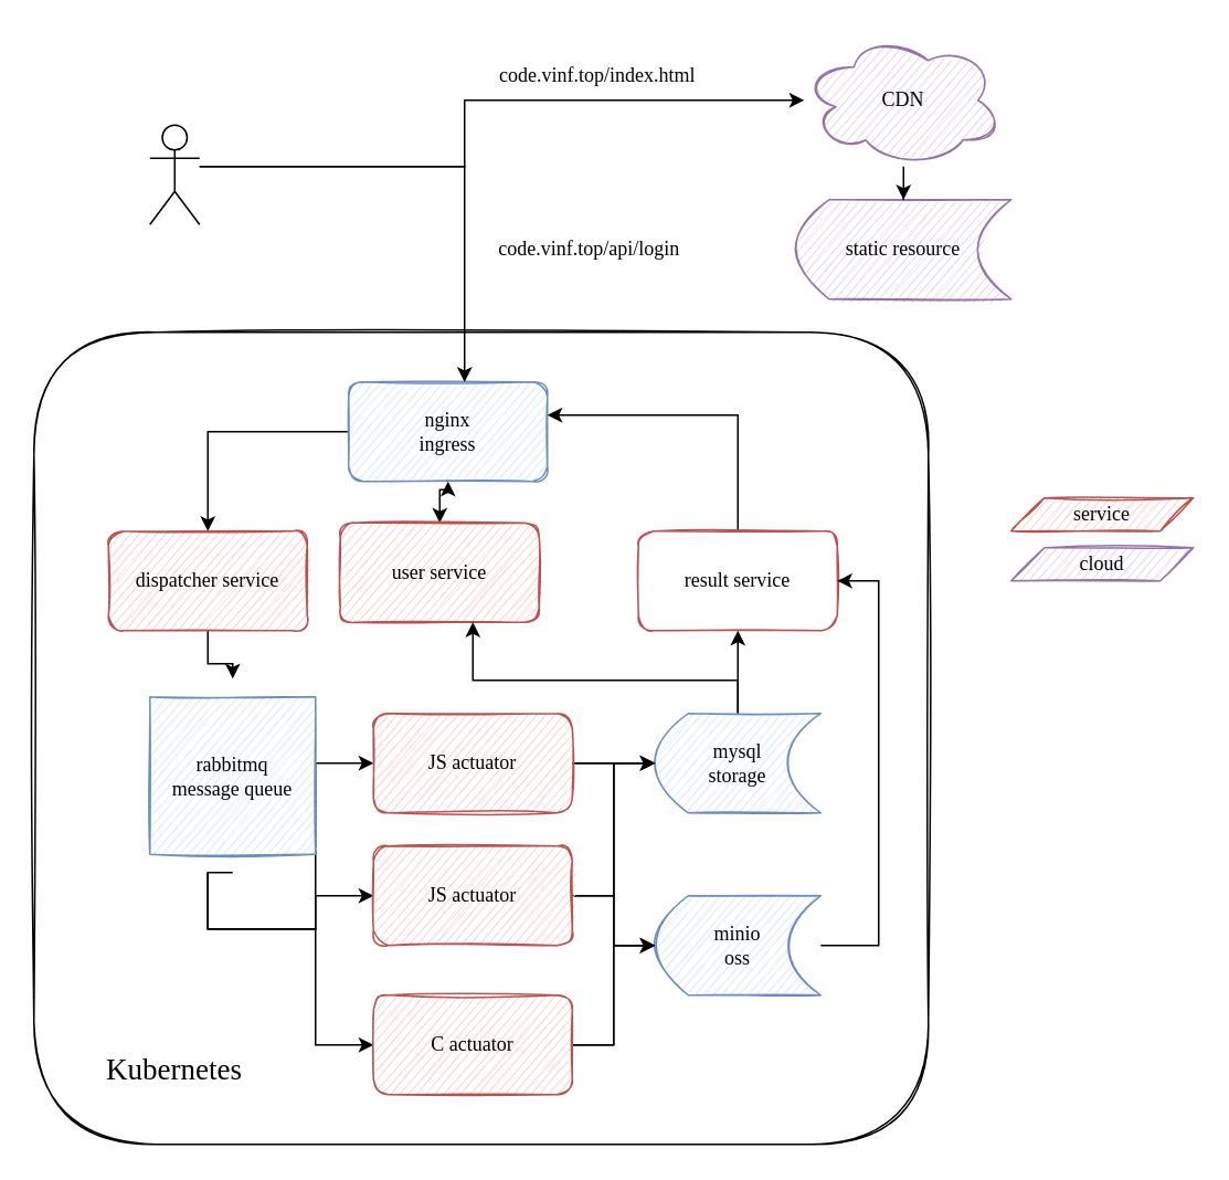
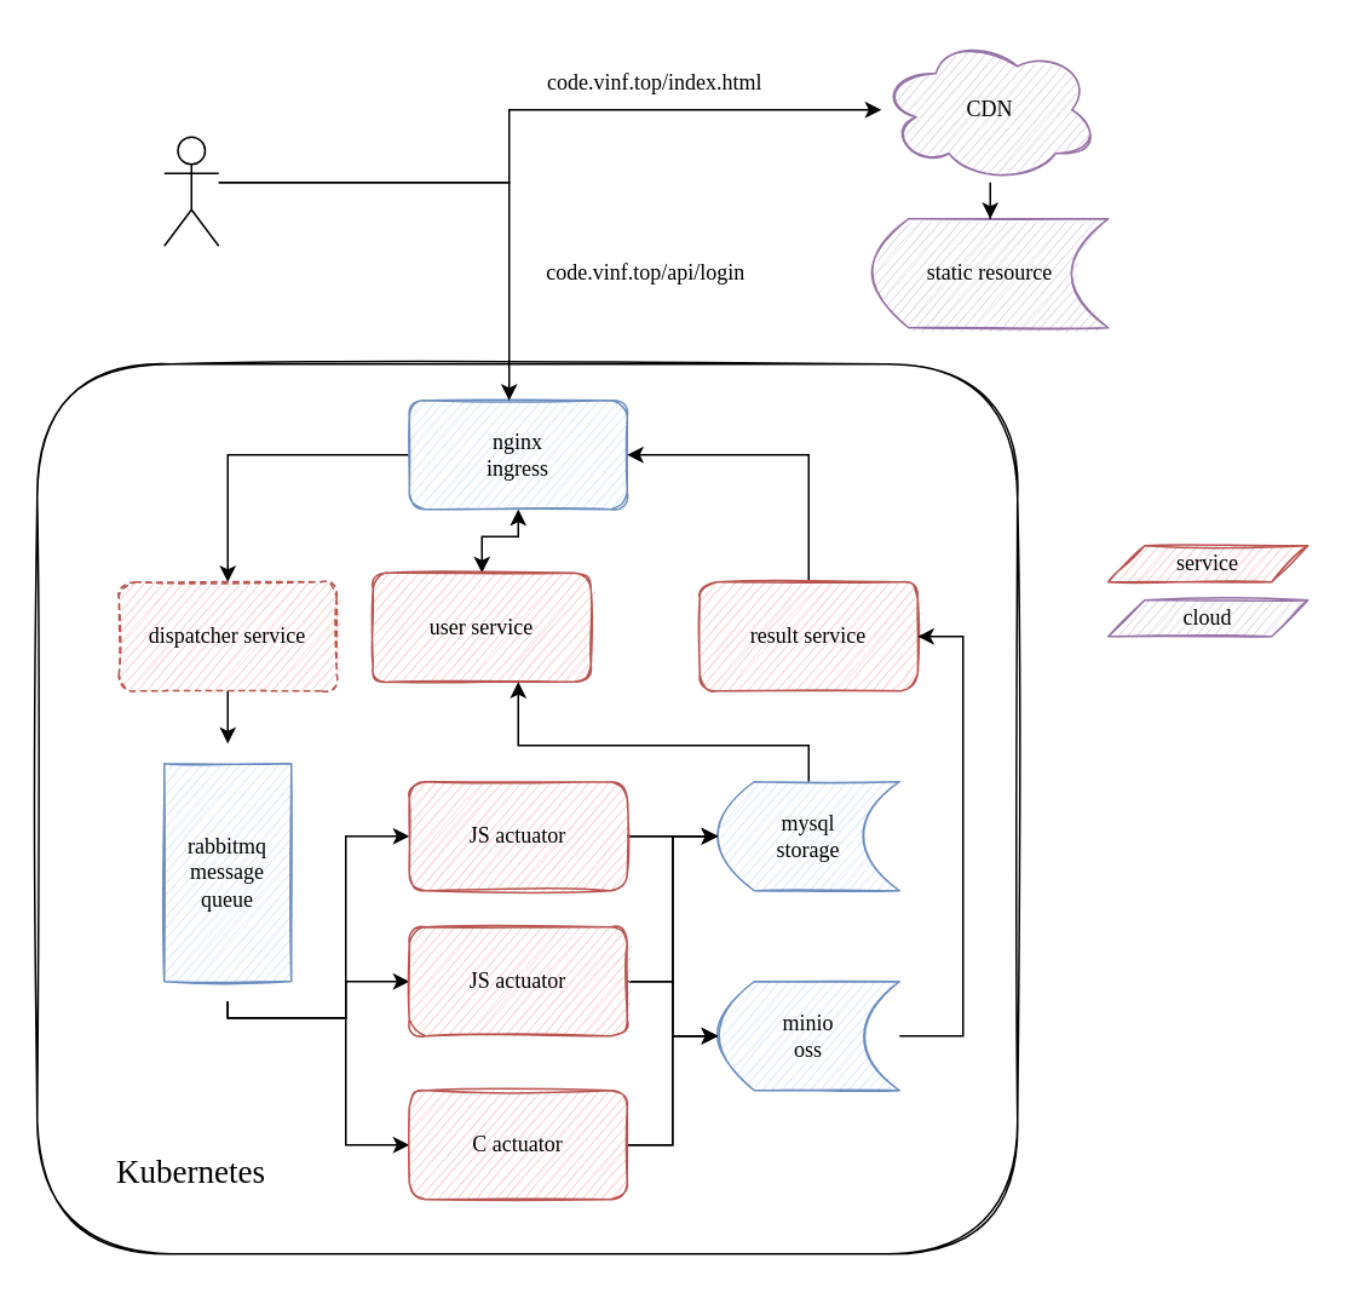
  <mxCell id="0" />
  <mxCell id="1" parent="0" />
  <mxCell id="2" value="" style="rounded=1;whiteSpace=wrap;html=1;shadow=0;sketch=1;fontFamily=Comic Sans MS;" vertex="1" parent="1"><mxGeometry x="20" y="200" width="540" height="490" as="geometry" /></mxCell>
  <mxCell id="3" style="edgeStyle=orthogonalEdgeStyle;rounded=0;orthogonalLoop=1;jettySize=auto;html=1;fontFamily=Comic Sans MS;" parent="1" source="4" target="11" edge="1"><mxGeometry relative="1" as="geometry" /></mxCell>
- <mxCell id="4" value="nginx&lt;br&gt;ingress" style="rounded=1;whiteSpace=wrap;html=1;fillColor=#dae8fc;strokeColor=#6c8ebf;fillStyle=hatch;sketch=1;fontFamily=Comic Sans MS;" parent="1" vertex="1"><mxGeometry x="210" y="230" width="120" height="60" as="geometry" /></mxCell>
+ <mxCell id="4" value="nginx&lt;br&gt;ingress" style="rounded=1;whiteSpace=wrap;html=1;fillColor=#dae8fc;strokeColor=#6c8ebf;fillStyle=hatch;sketch=1;fontFamily=Comic Sans MS;" parent="1" vertex="1"><mxGeometry x="225" y="220" width="120" height="60" as="geometry" /></mxCell>
  <mxCell id="5" style="edgeStyle=orthogonalEdgeStyle;rounded=0;orthogonalLoop=1;jettySize=auto;html=1;fontFamily=Comic Sans MS;" parent="1" source="7" target="4" edge="1"><mxGeometry relative="1" as="geometry"><Array as="points"><mxPoint x="280" y="100" /></Array></mxGeometry></mxCell>
  <mxCell id="6" style="edgeStyle=orthogonalEdgeStyle;rounded=0;orthogonalLoop=1;jettySize=auto;html=1;fontFamily=Comic Sans MS;fontSize=18;" edge="1" parent="1" source="7" target="23"><mxGeometry relative="1" as="geometry"><Array as="points"><mxPoint x="280" y="100" /><mxPoint x="280" y="60" /></Array></mxGeometry></mxCell>
  <mxCell id="7" value="" style="shape=umlActor;verticalLabelPosition=bottom;verticalAlign=top;html=1;outlineConnect=0;fontFamily=Comic Sans MS;" parent="1" vertex="1"><mxGeometry x="90" y="75" width="30" height="60" as="geometry" /></mxCell>
  <mxCell id="8" value="" style="edgeStyle=orthogonalEdgeStyle;rounded=0;orthogonalLoop=1;jettySize=auto;html=1;startArrow=classic;startFill=1;fontFamily=Comic Sans MS;" parent="1" source="9" target="4" edge="1"><mxGeometry relative="1" as="geometry" /></mxCell>
  <mxCell id="9" value="user service" style="rounded=1;whiteSpace=wrap;html=1;sketch=1;fillColor=#f8cecc;strokeColor=#b85450;fontFamily=Comic Sans MS;" parent="1" vertex="1"><mxGeometry x="205" y="315" width="120" height="60" as="geometry" /></mxCell>
  <mxCell id="10" value="" style="edgeStyle=orthogonalEdgeStyle;rounded=0;orthogonalLoop=1;jettySize=auto;html=1;fontFamily=Comic Sans MS;" parent="1" source="11" target="21" edge="1"><mxGeometry relative="1" as="geometry" /></mxCell>
- <mxCell id="11" value="dispatcher service" style="rounded=1;whiteSpace=wrap;html=1;sketch=1;fillColor=#f8cecc;strokeColor=#b85450;fontFamily=Comic Sans MS;" parent="1" vertex="1"><mxGeometry x="65" y="320" width="120" height="60" as="geometry" /></mxCell>
+ <mxCell id="11" value="dispatcher service" style="rounded=1;whiteSpace=wrap;html=1;sketch=1;fillColor=#f8cecc;strokeColor=#b85450;fontFamily=Comic Sans MS;dashed=1;" parent="1" vertex="1"><mxGeometry x="65" y="320" width="120" height="60" as="geometry" /></mxCell>
  <mxCell id="12" style="edgeStyle=orthogonalEdgeStyle;rounded=0;orthogonalLoop=1;jettySize=auto;html=1;startArrow=none;startFill=0;fontFamily=Comic Sans MS;" parent="1" source="13" target="4" edge="1"><mxGeometry relative="1" as="geometry"><Array as="points"><mxPoint x="445" y="250" /></Array></mxGeometry></mxCell>
- <mxCell id="13" value="result service" style="rounded=1;whiteSpace=wrap;html=1;sketch=1;fillColor=#ffffff;strokeColor=#b85450;fontFamily=Comic Sans MS;" parent="1" vertex="1"><mxGeometry x="385" y="320" width="120" height="60" as="geometry" /></mxCell>
+ <mxCell id="13" value="result service" style="rounded=1;whiteSpace=wrap;html=1;sketch=1;fillColor=#f8cecc;strokeColor=#b85450;fontFamily=Comic Sans MS;" parent="1" vertex="1"><mxGeometry x="385" y="320" width="120" height="60" as="geometry" /></mxCell>
  <mxCell id="14" style="edgeStyle=orthogonalEdgeStyle;rounded=0;orthogonalLoop=1;jettySize=auto;html=1;startArrow=none;startFill=0;fontFamily=Comic Sans MS;" parent="1" source="16" target="9" edge="1"><mxGeometry relative="1" as="geometry"><Array as="points"><mxPoint x="445" y="410" /><mxPoint x="285" y="410" /></Array></mxGeometry></mxCell>
- <mxCell id="15" style="edgeStyle=orthogonalEdgeStyle;rounded=0;orthogonalLoop=1;jettySize=auto;html=1;startArrow=none;startFill=0;fontFamily=Comic Sans MS;" parent="1" source="16" target="13" edge="1"><mxGeometry relative="1" as="geometry" /></mxCell>
  <mxCell id="16" value="mysql&lt;br&gt;storage" style="shape=dataStorage;whiteSpace=wrap;html=1;fixedSize=1;fillColor=#dae8fc;strokeColor=#6c8ebf;fillStyle=hatch;sketch=1;fontFamily=Comic Sans MS;" parent="1" vertex="1"><mxGeometry x="395" y="430" width="100" height="60" as="geometry" /></mxCell>
  <mxCell id="17" value="static resource" style="shape=dataStorage;whiteSpace=wrap;html=1;fixedSize=1;fillColor=#e1d5e7;strokeColor=#9673a6;sketch=1;fontFamily=Comic Sans MS;" parent="1" vertex="1"><mxGeometry x="480" y="120" width="130" height="60" as="geometry" /></mxCell>
  <mxCell id="18" style="edgeStyle=orthogonalEdgeStyle;rounded=0;orthogonalLoop=1;jettySize=auto;html=1;exitX=0.5;exitY=1;exitDx=0;exitDy=0;fontFamily=Comic Sans MS;" parent="1" source="21" target="30" edge="1"><mxGeometry relative="1" as="geometry"><Array as="points"><mxPoint x="125" y="560" /><mxPoint x="190" y="560" /><mxPoint x="190" y="540" /></Array></mxGeometry></mxCell>
  <mxCell id="19" style="edgeStyle=orthogonalEdgeStyle;rounded=0;orthogonalLoop=1;jettySize=auto;html=1;fontFamily=Comic Sans MS;" parent="1" source="21" target="36" edge="1"><mxGeometry relative="1" as="geometry"><Array as="points"><mxPoint x="125" y="560" /><mxPoint x="190" y="560" /><mxPoint x="190" y="630" /></Array></mxGeometry></mxCell>
  <mxCell id="20" style="edgeStyle=orthogonalEdgeStyle;rounded=0;orthogonalLoop=1;jettySize=auto;html=1;fontFamily=Comic Sans MS;" parent="1" source="21" target="33" edge="1"><mxGeometry relative="1" as="geometry"><Array as="points"><mxPoint x="125" y="560" /><mxPoint x="190" y="560" /><mxPoint x="190" y="460" /></Array></mxGeometry></mxCell>
- <mxCell id="21" value="rabbitmq&lt;br&gt;message queue" style="rounded=0;whiteSpace=wrap;html=1;fillColor=#dae8fc;strokeColor=#6c8ebf;fillStyle=hatch;strokeWidth=1;perimeterSpacing=11;sketch=1;fontFamily=Comic Sans MS;" parent="1" vertex="1"><mxGeometry x="90" y="420" width="100" height="95" as="geometry" /></mxCell>
+ <mxCell id="21" value="rabbitmq&lt;br&gt;message queue" style="rounded=0;whiteSpace=wrap;html=1;fillColor=#dae8fc;strokeColor=#6c8ebf;fillStyle=hatch;strokeWidth=1;perimeterSpacing=11;sketch=1;fontFamily=Comic Sans MS;" parent="1" vertex="1"><mxGeometry x="90" y="420" width="70" height="120" as="geometry" /></mxCell>
  <mxCell id="22" style="edgeStyle=orthogonalEdgeStyle;rounded=0;orthogonalLoop=1;jettySize=auto;html=1;fontFamily=Comic Sans MS;" parent="1" source="23" target="17" edge="1"><mxGeometry relative="1" as="geometry" /></mxCell>
  <mxCell id="23" value="CDN" style="ellipse;shape=cloud;whiteSpace=wrap;html=1;fillColor=#e1d5e7;strokeColor=#9673a6;sketch=1;fontFamily=Comic Sans MS;" parent="1" vertex="1"><mxGeometry x="485" y="20" width="120" height="80" as="geometry" /></mxCell>
  <mxCell id="24" value="code.vinf.top/index.html" style="text;html=1;align=center;verticalAlign=middle;resizable=0;points=[];autosize=1;strokeColor=none;fillColor=none;fontFamily=Comic Sans MS;" parent="1" vertex="1"><mxGeometry x="280" y="30" width="160" height="30" as="geometry" /></mxCell>
  <mxCell id="25" value="code.vinf.top/api/login" style="text;html=1;align=center;verticalAlign=middle;resizable=0;points=[];autosize=1;strokeColor=none;fillColor=none;fontFamily=Comic Sans MS;" parent="1" vertex="1"><mxGeometry x="280" y="135" width="150" height="30" as="geometry" /></mxCell>
  <mxCell id="26" style="edgeStyle=orthogonalEdgeStyle;rounded=0;orthogonalLoop=1;jettySize=auto;html=1;startArrow=none;startFill=0;fontFamily=Comic Sans MS;" parent="1" source="27" target="13" edge="1"><mxGeometry relative="1" as="geometry"><Array as="points"><mxPoint x="530" y="570" /><mxPoint x="530" y="350" /></Array></mxGeometry></mxCell>
  <mxCell id="27" value="minio&lt;br&gt;oss" style="shape=dataStorage;whiteSpace=wrap;html=1;fixedSize=1;fillColor=#dae8fc;strokeColor=#6c8ebf;fillStyle=hatch;sketch=1;fontFamily=Comic Sans MS;" parent="1" vertex="1"><mxGeometry x="395" y="540" width="100" height="60" as="geometry" /></mxCell>
  <mxCell id="28" style="edgeStyle=orthogonalEdgeStyle;rounded=0;orthogonalLoop=1;jettySize=auto;html=1;fontFamily=Comic Sans MS;" parent="1" source="30" target="16" edge="1"><mxGeometry relative="1" as="geometry"><Array as="points"><mxPoint x="370" y="540" /><mxPoint x="370" y="460" /></Array></mxGeometry></mxCell>
  <mxCell id="29" style="edgeStyle=orthogonalEdgeStyle;rounded=0;orthogonalLoop=1;jettySize=auto;html=1;fontFamily=Comic Sans MS;" parent="1" source="30" target="27" edge="1"><mxGeometry relative="1" as="geometry" /></mxCell>
  <mxCell id="30" value="JS actuator" style="rounded=1;whiteSpace=wrap;html=1;fillColor=#f8cecc;strokeColor=#b85450;sketch=1;fontFamily=Comic Sans MS;" parent="1" vertex="1"><mxGeometry x="225" y="510" width="120" height="60" as="geometry" /></mxCell>
  <mxCell id="31" value="" style="edgeStyle=orthogonalEdgeStyle;rounded=0;orthogonalLoop=1;jettySize=auto;html=1;fontFamily=Comic Sans MS;" parent="1" source="33" target="16" edge="1"><mxGeometry relative="1" as="geometry" /></mxCell>
  <mxCell id="32" style="edgeStyle=orthogonalEdgeStyle;rounded=0;orthogonalLoop=1;jettySize=auto;html=1;fontFamily=Comic Sans MS;" parent="1" source="33" target="27" edge="1"><mxGeometry relative="1" as="geometry"><Array as="points"><mxPoint x="370" y="460" /><mxPoint x="370" y="570" /></Array></mxGeometry></mxCell>
  <mxCell id="33" value="JS actuator" style="rounded=1;whiteSpace=wrap;html=1;fillColor=#f8cecc;strokeColor=#b85450;sketch=1;fontFamily=Comic Sans MS;" parent="1" vertex="1"><mxGeometry x="225" y="430" width="120" height="60" as="geometry" /></mxCell>
  <mxCell id="34" style="edgeStyle=orthogonalEdgeStyle;rounded=0;orthogonalLoop=1;jettySize=auto;html=1;fontFamily=Comic Sans MS;" parent="1" source="36" target="16" edge="1"><mxGeometry relative="1" as="geometry"><Array as="points"><mxPoint x="370" y="630" /><mxPoint x="370" y="460" /></Array></mxGeometry></mxCell>
  <mxCell id="35" style="edgeStyle=orthogonalEdgeStyle;rounded=0;orthogonalLoop=1;jettySize=auto;html=1;fontFamily=Comic Sans MS;" parent="1" source="36" target="27" edge="1"><mxGeometry relative="1" as="geometry" /></mxCell>
  <mxCell id="36" value="C actuator" style="rounded=1;whiteSpace=wrap;html=1;fillColor=#f8cecc;strokeColor=#b85450;sketch=1;fontFamily=Comic Sans MS;" parent="1" vertex="1"><mxGeometry x="225" y="600" width="120" height="60" as="geometry" /></mxCell>
  <mxCell id="37" value="service" style="shape=parallelogram;perimeter=parallelogramPerimeter;whiteSpace=wrap;html=1;fixedSize=1;rounded=0;shadow=0;glass=0;sketch=1;fillStyle=hatch;strokeWidth=1;fillColor=#f8cecc;strokeColor=#b85450;fontFamily=Comic Sans MS;" parent="1" vertex="1"><mxGeometry x="610" y="300" width="110" height="20" as="geometry" /></mxCell>
  <mxCell id="38" value="cloud" style="shape=parallelogram;perimeter=parallelogramPerimeter;whiteSpace=wrap;html=1;fixedSize=1;rounded=0;shadow=0;glass=0;sketch=1;fillStyle=hatch;strokeWidth=1;fillColor=#e1d5e7;strokeColor=#9673a6;fontFamily=Comic Sans MS;" parent="1" vertex="1"><mxGeometry x="610" y="330" width="110" height="20" as="geometry" /></mxCell>
  <mxCell id="39" value="&lt;font style=&quot;font-size: 18px;&quot;&gt;Kubernetes&lt;/font&gt;" style="text;html=1;strokeColor=none;fillColor=none;align=center;verticalAlign=middle;whiteSpace=wrap;rounded=0;shadow=0;sketch=1;fontFamily=Comic Sans MS;fontSize=16;" vertex="1" parent="1"><mxGeometry x="75" y="630" width="60" height="30" as="geometry" /></mxCell>
